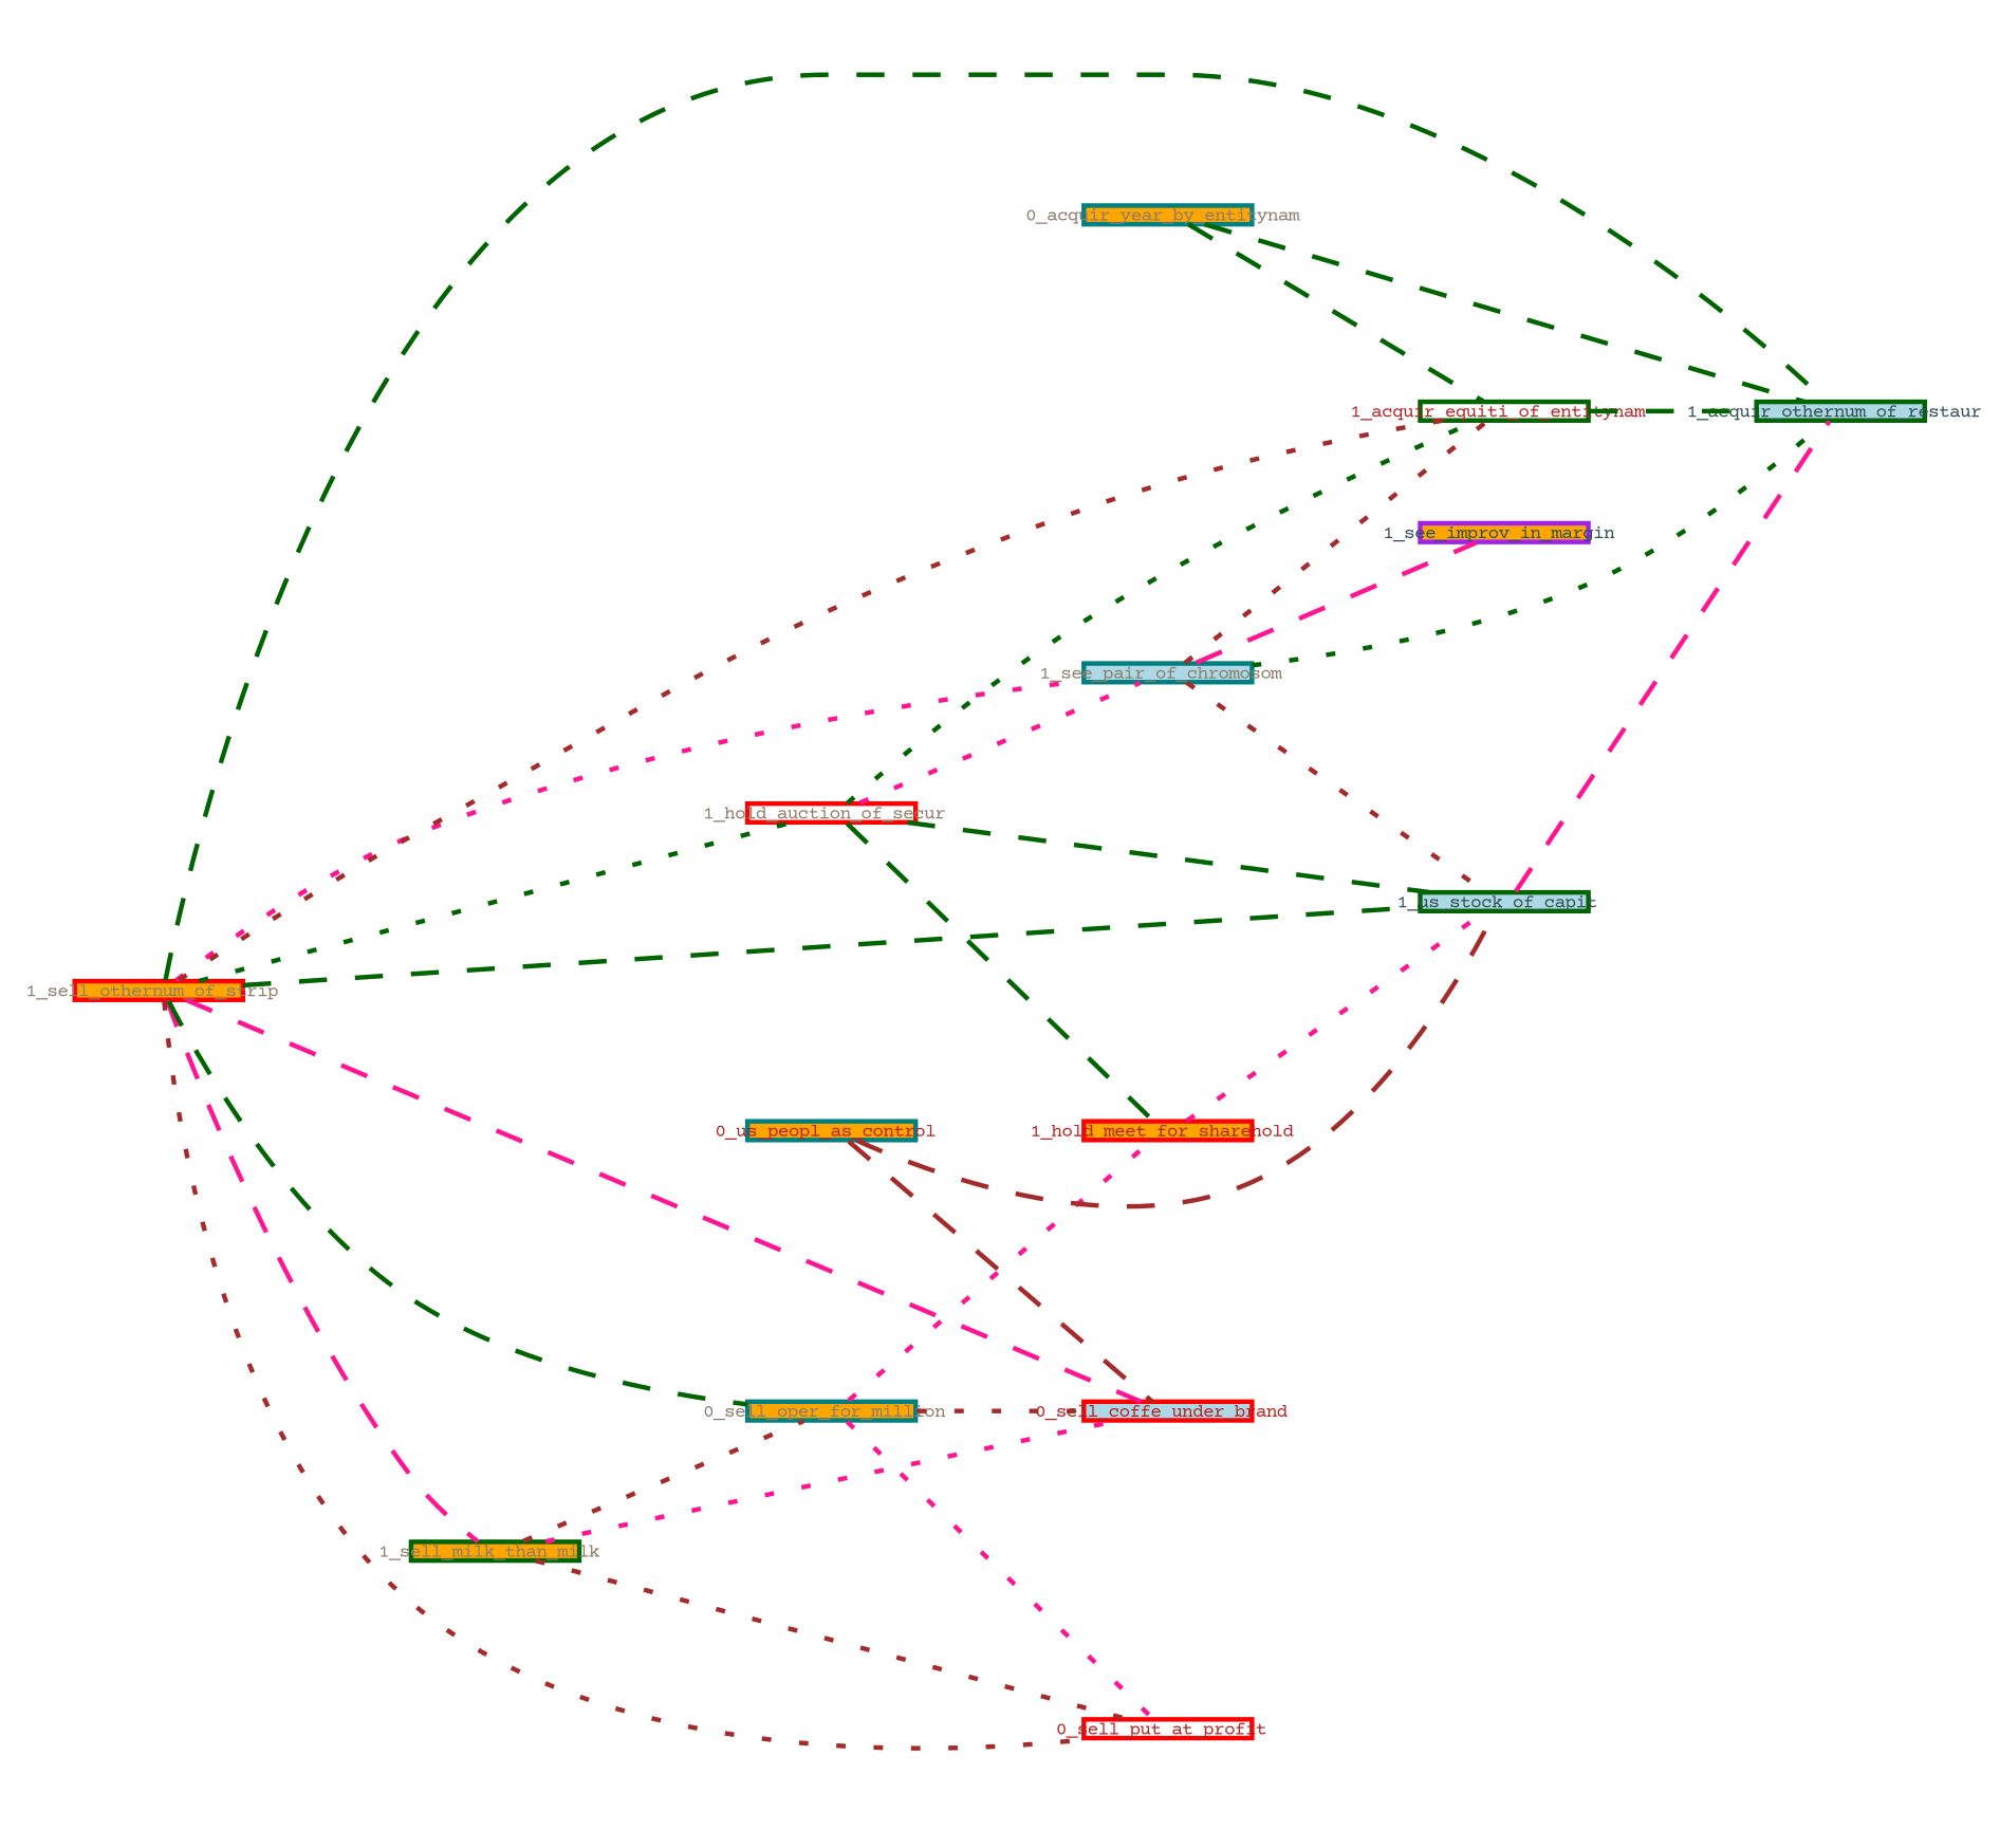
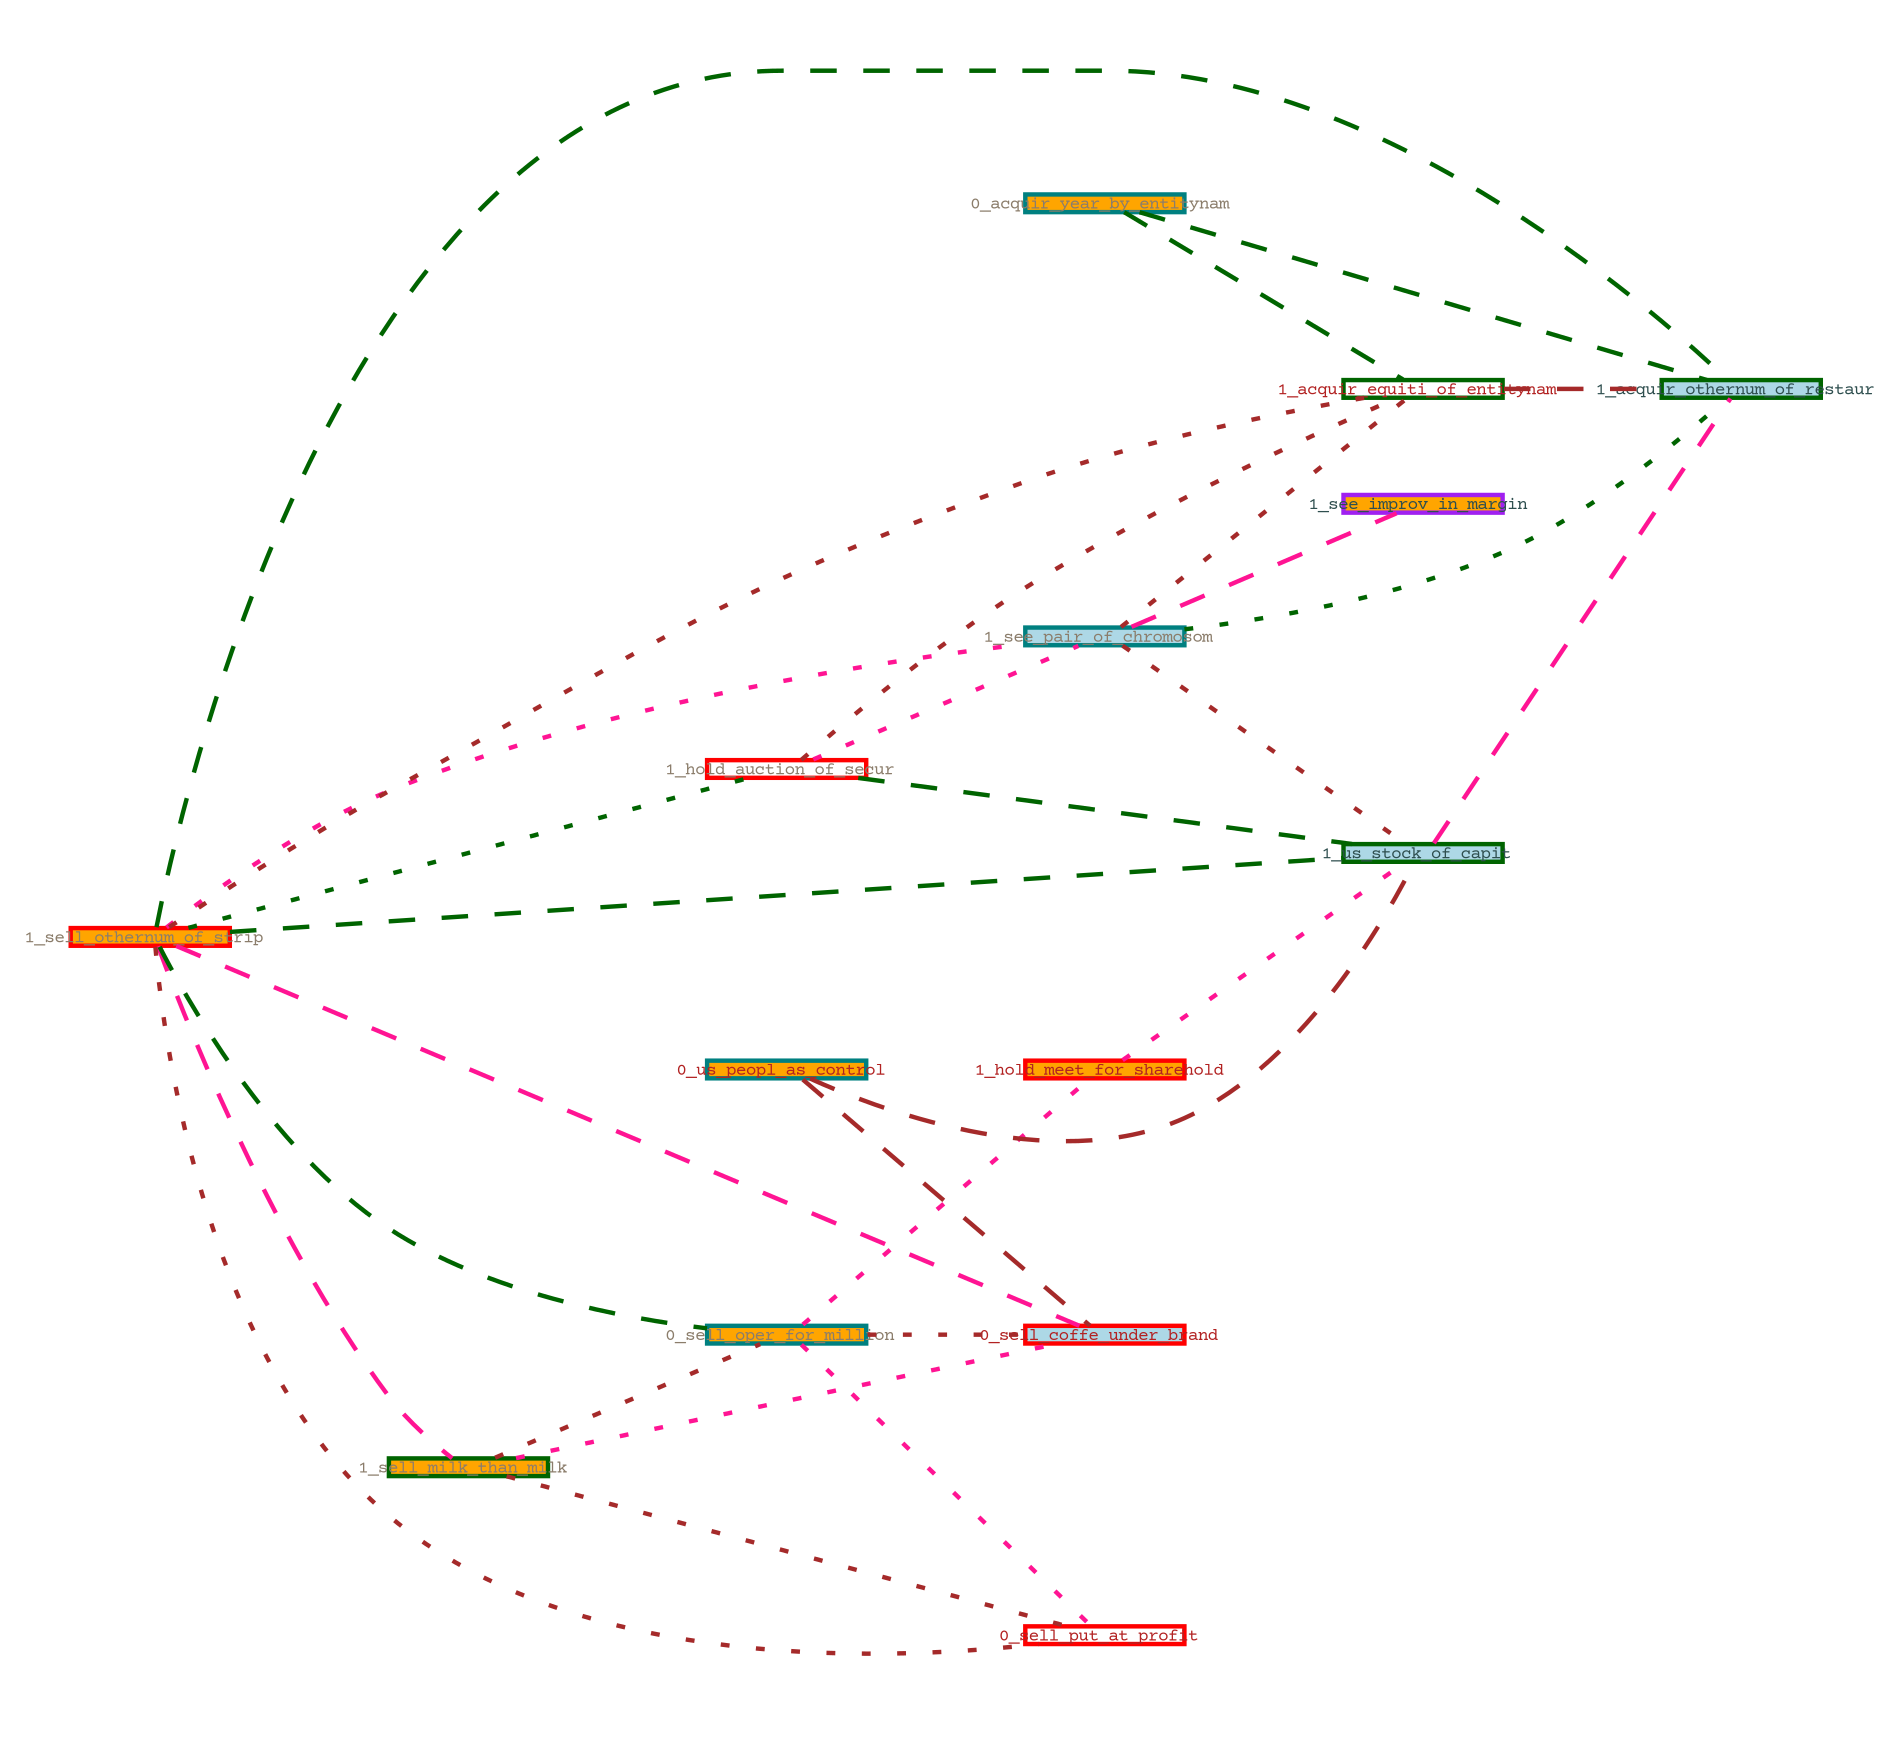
  graph {
    fontname="Courier Prime"
    rankdir=LR
    node [color=red fillcolor=orange fixedsize=true fontcolor="#8b7d6b" fontname="Courier Prime" fontsize=4 shape=polygon style=filled]
    edge [color=darkgreen fontname="Courier Prime" style=dotted w=1]
    "1_sell_othernum_of_strip " [height=.06 width=.5]
    "1_hold_auction_of_secur " [fillcolor=white height=.06 width=.5]
    "1_sell_milk_than_milk " [color=darkgreen height=.06 width=.5]
    "1_see_pair_of_chromosom " [color=teal fillcolor=lightblue height=.06 width=.5]
    "0_sell_oper_for_million " [color=teal height=.06 width=.5]
    "0_acquir_year_by_entitynam " [color=teal height=.06 width=.5]
    "1_acquir_equiti_of_entitynam " [color=darkgreen fillcolor=white fontcolor="#b22222" height=.06 width=.5]
    "0_us_peopl_as_control " [color=teal fontcolor="#b22222" height=.06 width=.5]
    "0_sell_put_at_profit " [fillcolor=white fontcolor="#b22222" height=.06 width=.5]
    "0_sell_coffe_under_brand " [fillcolor=lightblue fontcolor="#b22222" height=.06 width=.5]
    "1_hold_meet_for_sharehold " [fontcolor="#b22222" height=.06 width=.5]
    "1_us_stock_of_capit " [color=darkgreen fillcolor=lightblue fontcolor="#2f4f4f" height=.06 width=.5]
    "1_acquir_othernum_of_restaur " [color=darkgreen fillcolor=lightblue fontcolor="#2f4f4f" height=.06 width=.5]
    "1_see_improv_in_margin " [color=purple fontcolor="#2f4f4f" height=.06 width=.5]
    subgraph sub_1 {
      "1_sell_othernum_of_strip "
      "1_hold_auction_of_secur "
      "1_sell_milk_than_milk "
      "1_see_pair_of_chromosom "
      "0_sell_oper_for_million "
      "0_acquir_year_by_entitynam "
      "1_acquir_equiti_of_entitynam "
    }
    subgraph sub_2 {
      "0_us_peopl_as_control "
      "0_sell_put_at_profit "
      "0_sell_coffe_under_brand "
      "1_hold_meet_for_sharehold "
    }
    "1_sell_othernum_of_strip " -- "1_hold_auction_of_secur "
    "1_sell_othernum_of_strip " -- "1_sell_milk_than_milk " [color=deeppink style=dashed]
    "1_sell_othernum_of_strip " -- "1_see_pair_of_chromosom " [color=deeppink]
    "1_sell_othernum_of_strip " -- "0_sell_oper_for_million " [style=dashed]
    "1_sell_othernum_of_strip " -- "1_acquir_equiti_of_entitynam " [color=brown]
    "1_sell_othernum_of_strip " -- "0_sell_put_at_profit " [color=brown]
    "1_sell_othernum_of_strip " -- "0_sell_coffe_under_brand " [color=deeppink style=dashed]
    "1_sell_othernum_of_strip " -- "1_us_stock_of_capit " [style=dashed]
    "1_sell_othernum_of_strip " -- "1_acquir_othernum_of_restaur " [style=dashed w=2]
    "1_hold_auction_of_secur " -- "1_see_pair_of_chromosom " [color=deeppink]
-   "1_hold_auction_of_secur " -- "1_acquir_equiti_of_entitynam "
-   "1_hold_auction_of_secur " -- "1_hold_meet_for_sharehold " [style=dashed]
+   "1_hold_auction_of_secur " -- "1_acquir_equiti_of_entitynam " [color=brown]
    "1_hold_auction_of_secur " -- "1_us_stock_of_capit " [style=dashed]
    "1_sell_milk_than_milk " -- "0_sell_oper_for_million " [color=brown]
    "1_sell_milk_than_milk " -- "0_sell_put_at_profit " [color=brown]
    "1_sell_milk_than_milk " -- "0_sell_coffe_under_brand " [color=deeppink]
    "1_see_pair_of_chromosom " -- "1_acquir_equiti_of_entitynam " [color=brown]
    "1_see_pair_of_chromosom " -- "1_us_stock_of_capit " [color=brown]
    "1_see_pair_of_chromosom " -- "1_acquir_othernum_of_restaur "
    "1_see_pair_of_chromosom " -- "1_see_improv_in_margin " [color=deeppink style=dashed]
    "0_sell_oper_for_million " -- "0_sell_put_at_profit " [color=deeppink]
    "0_sell_oper_for_million " -- "0_sell_coffe_under_brand " [color=brown]
    "0_sell_oper_for_million " -- "1_hold_meet_for_sharehold " [color=deeppink]
    "0_acquir_year_by_entitynam " -- "1_acquir_equiti_of_entitynam " [style=dashed w=2]
    "0_acquir_year_by_entitynam " -- "1_acquir_othernum_of_restaur " [style=dashed]
-   "1_acquir_equiti_of_entitynam " -- "1_acquir_othernum_of_restaur " [style=dashed w=2]
+   "1_acquir_equiti_of_entitynam " -- "1_acquir_othernum_of_restaur " [color=brown style=dashed w=2]
    "0_us_peopl_as_control " -- "0_sell_coffe_under_brand " [color=brown style=dashed]
    "0_us_peopl_as_control " -- "1_us_stock_of_capit " [color=brown style=dashed]
    "1_hold_meet_for_sharehold " -- "1_us_stock_of_capit " [color=deeppink]
    "1_us_stock_of_capit " -- "1_acquir_othernum_of_restaur " [color=deeppink style=dashed]
  }
